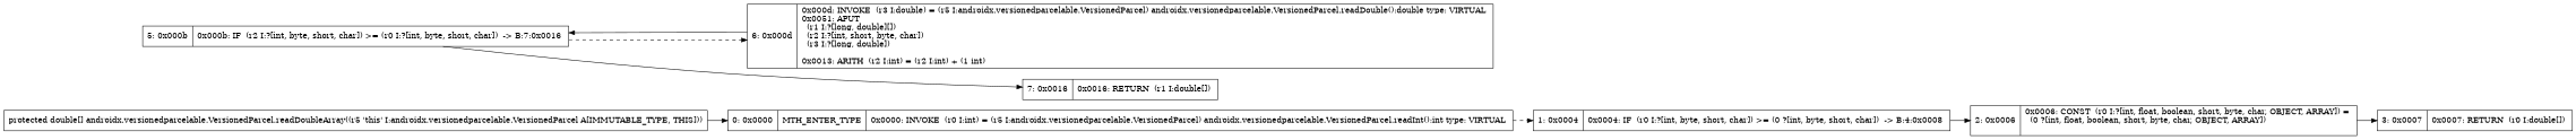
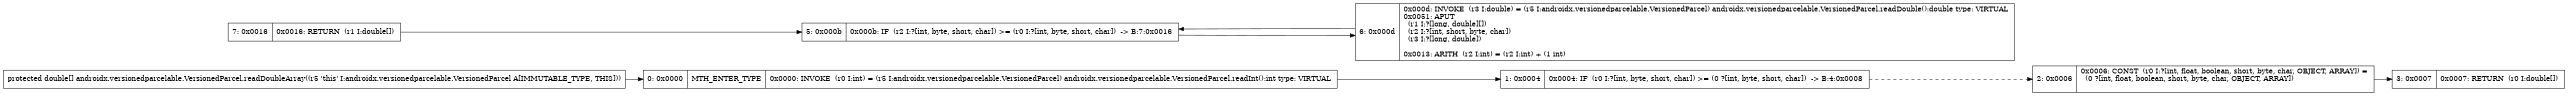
  digraph {
    rankdir=LR
    node [shape=record]
    n1 [label="{0\:\ 0x0000|MTH_ENTER_TYPE\l|0x0000: INVOKE  (r0 I:int) = (r5 I:androidx.versionedparcelable.VersionedParcel) androidx.versionedparcelable.VersionedParcel.readInt():int type: VIRTUAL \l}"]
    n2 [label="{1\:\ 0x0004|0x0004: IF  (r0 I:?[int, byte, short, char]) \>= (0 ?[int, byte, short, char])  \-\> B:4:0x0008 \l}"]
    n3 [label="{2\:\ 0x0006|0x0006: CONST  (r0 I:?[int, float, boolean, short, byte, char, OBJECT, ARRAY]) = \l  (0 ?[int, float, boolean, short, byte, char, OBJECT, ARRAY])\l \l}"]
    n4 [label="{3\:\ 0x0007|0x0007: RETURN  (r0 I:double[]) \l}"]
    n5 [label="{5\:\ 0x000b|0x000b: IF  (r2 I:?[int, byte, short, char]) \>= (r0 I:?[int, byte, short, char])  \-\> B:7:0x0016 \l}"]
    n6 [label="{6\:\ 0x000d|0x000d: INVOKE  (r3 I:double) = (r5 I:androidx.versionedparcelable.VersionedParcel) androidx.versionedparcelable.VersionedParcel.readDouble():double type: VIRTUAL \l0x0051: APUT  \l  (r1 I:?[long, double][])\l  (r2 I:?[int, short, byte, char])\l  (r3 I:?[long, double])\l \l0x0013: ARITH  (r2 I:int) = (r2 I:int) + (1 int) \l}"]
    n7 [label="{7\:\ 0x0016|0x0016: RETURN  (r1 I:double[]) \l}"]
    n8 [label="{protected double[] androidx.versionedparcelable.VersionedParcel.readDoubleArray((r5 'this' I:androidx.versionedparcelable.VersionedParcel A[IMMUTABLE_TYPE, THIS])) }"]
-   n1 -> n2 [style=dashed]
-   n2 -> n3 [style=solid]
+   n1 -> n2
+   n2 -> n3 [style=dashed]
    n3 -> n4
-   n5 -> n6 [style=dashed]
-   n5 -> n7
+   n5 -> n6 [style=solid]
+   n7 -> n5
    n6 -> n5
    n8 -> n1
  }
